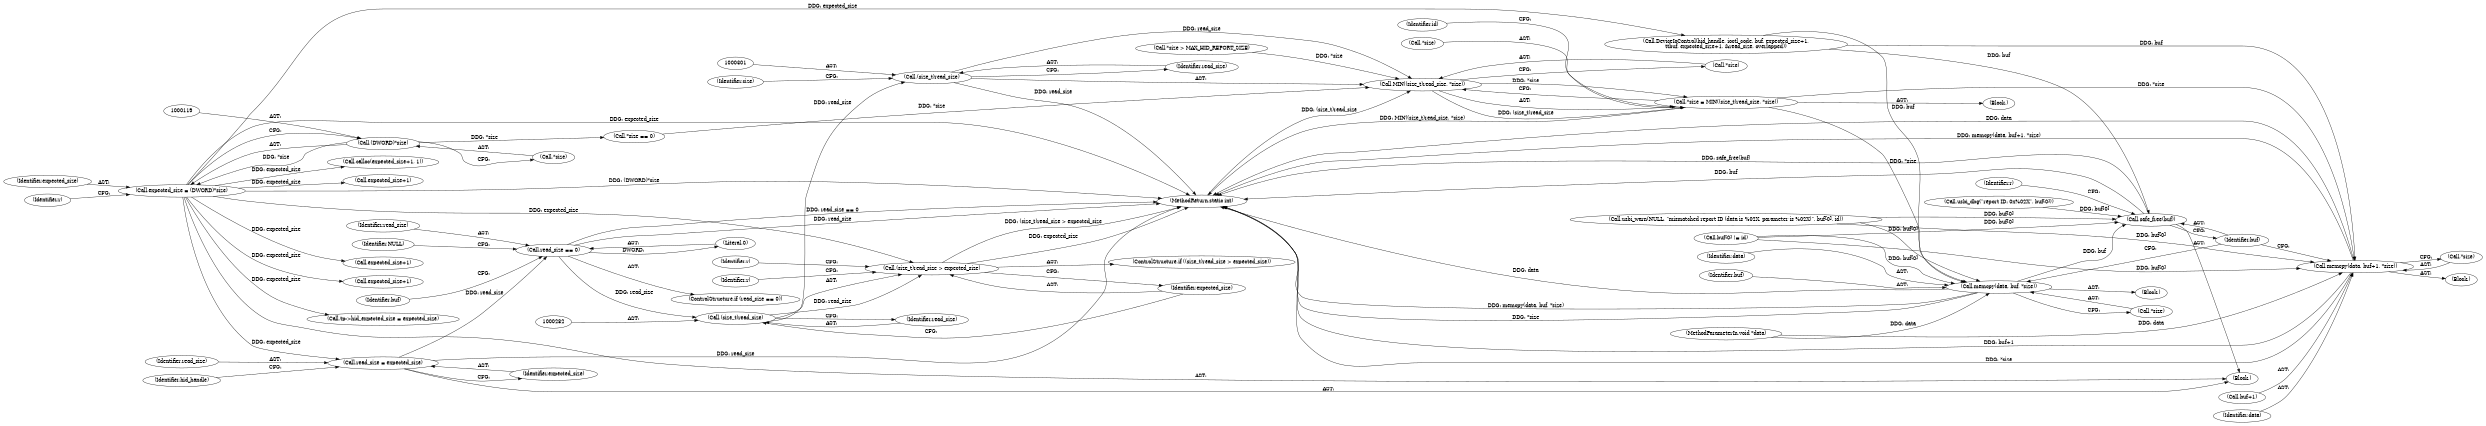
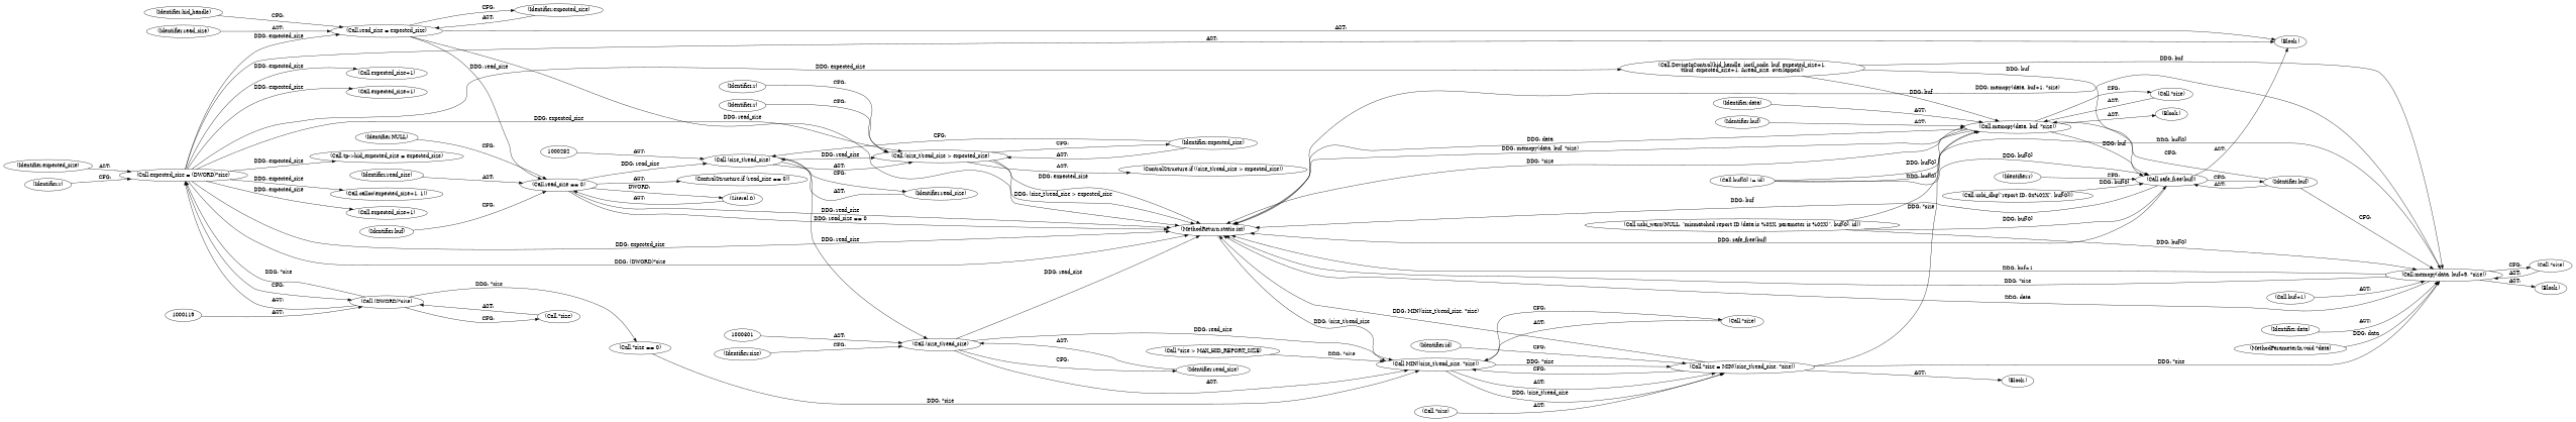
  digraph {
    rankdir=LR
    n1 [label="(Call,read_size = expected_size)"]
    n2 [label="(Call,read_size == 0)"]
    n3 [label="(Block,)"]
    n4 [label="(MethodReturn,static int)"]
    n5 [label="(Identifier,expected_size)"]
    n6 [label="(Call,(size_t)read_size)"]
    n7 [label="(ControlStructure,if (read_size == 0))"]
    n8 [label="(Literal,0)"]
    n9 [label="(Call,MIN((size_t)read_size, *size))"]
    n10 [label="(Call,expected_size = (DWORD)*size)"]
    n11 [label="(Call,(DWORD)*size)"]
    n12 [label="(Call,(size_t)read_size > expected_size)"]
    n13 [label="(Call,expected_size+1)"]
    n14 [label="(Call,expected_size+1)"]
    n15 [label="(Call,tp->hid_expected_size = expected_size)"]
    n16 [label="(Call,DeviceIoControl(hid_handle, ioctl_code, buf, expected_size+1,\n\t\tbuf, expected_size+1, &read_size, overlapped))"]
    n17 [label="(Call,calloc(expected_size+1, 1))"]
    n18 [label="(Call,expected_size+1)"]
    n19 [label="(Call,*size == 0)"]
    n20 [label="(Call,*size)"]
    n21 [label="(ControlStructure,if ((size_t)read_size > expected_size))"]
    n22 [label="(Identifier,expected_size)"]
-   n23 [label="(Call,memcpy(data, buf+1, *size))"]
+   n23 [label="(Call,memcpy(data, buf+9, *size))"]
    n24 [label="(Call,memcpy(data, buf, *size))"]
    n25 [label="(Call,safe_free(buf))"]
    n26 [label="(Call,(size_t)read_size)"]
    n27 [label="(Identifier,read_size)"]
    n28 [label="(Identifier,read_size)"]
    n29 [label="(Call,*size = MIN((size_t)read_size, *size))"]
    n30 [label="(Call,*size)"]
    n31 [label="(Block,)"]
    n32 [label="(Call,*size)"]
    n33 [label="(Block,)"]
    n34 [label="(Call,*size)"]
    n35 [label="(Block,)"]
    n36 [label="(Identifier,buf)"]
    n37 [label="(Call,buf[0] != id)"]
    n38 [label="(Identifier,buf)"]
    n39 [label="(Identifier,expected_size)"]
    n40 [label="(Identifier,size)"]
    n41 [label="(Call,buf+1)"]
    n42 [label="(Call,usbi_warn(NULL, \"mismatched report ID (data is %02X, parameter is %02X)\", buf[0], id))"]
    n43 [label="(Identifier,data)"]
    n44 [label="(Call,*size)"]
    n45 [label="(Identifier,id)"]
    n46 [label="(Identifier,r)"]
    n47 [label="(Identifier,r)"]
    n48 [label="(Identifier,data)"]
    n49 [label="(Identifier,r)"]
    n50 [label="(Call,usbi_dbg(\"report ID: 0x%02X\", buf[0]))"]
    n51 [label="(Identifier,read_size)"]
    n52 [label="(Identifier,read_size)"]
    n53 [label="(Call,*size > MAX_HID_REPORT_SIZE)"]
    n54 [label="(Identifier,NULL)"]
    n55 [label="(Identifier,hid_handle)"]
    n56 [label="(Identifier,r)"]
    n57 [label="(Identifier,buf)"]
    n58 [label="(MethodParameterIn,void *data)"]
    1000119
    1000282
    1000301
    n1 -> n2 [label="DDG: read_size"]
    n1 -> n3 [label="AST: "]
    n1 -> n4 [label="DDG: read_size"]
    n1 -> n5 [label="CFG: "]
    n2 -> n4 [label="DDG: read_size"]
    n2 -> n4 [label="DDG: read_size == 0"]
    n2 -> n6 [label="DDG: read_size"]
    n2 -> n7 [label="AST: "]
    n2 -> n8 [label="DWORD: "]
    n4 -> n9 [label="DDG: (size_t)read_size"]
    n5 -> n1 [label="AST: "]
    n6 -> n12 [label="AST: "]
    n6 -> n12 [label="DDG: read_size"]
    n6 -> n26 [label="DDG: read_size"]
    n6 -> n27 [label="CFG: "]
    n8 -> n2 [label="AST: "]
    n9 -> n29 [label="AST: "]
    n9 -> n29 [label="DDG: (size_t)read_size"]
    n9 -> n29 [label="DDG: *size"]
    n9 -> n30 [label="CFG: "]
    n10 -> n1 [label="DDG: expected_size"]
    n10 -> n3 [label="AST: "]
    n10 -> n4 [label="DDG: expected_size"]
    n10 -> n4 [label="DDG: (DWORD)*size"]
    n10 -> n11 [label="CFG: "]
    n10 -> n12 [label="DDG: expected_size"]
    n10 -> n13 [label="DDG: expected_size"]
    n10 -> n14 [label="DDG: expected_size"]
    n10 -> n15 [label="DDG: expected_size"]
    n10 -> n16 [label="DDG: expected_size"]
    n10 -> n17 [label="DDG: expected_size"]
    n10 -> n18 [label="DDG: expected_size"]
    n11 -> n10 [label="AST: "]
    n11 -> n10 [label="DDG: *size"]
    n11 -> n19 [label="DDG: *size"]
    n11 -> n20 [label="CFG: "]
    n12 -> n4 [label="DDG: expected_size"]
    n12 -> n4 [label="DDG: (size_t)read_size > expected_size"]
    n12 -> n21 [label="AST: "]
    n12 -> n22 [label="CFG: "]
    n16 -> n23 [label="DDG: buf"]
    n16 -> n24 [label="DDG: buf"]
    n16 -> n25 [label="DDG: buf"]
    n19 -> n9 [label="DDG: *size"]
    n20 -> n11 [label="AST: "]
    n22 -> n6 [label="CFG: "]
    n22 -> n12 [label="AST: "]
    n23 -> n4 [label="DDG: memcpy(data, buf+1, *size)"]
    n23 -> n4 [label="DDG: buf+1"]
    n23 -> n4 [label="DDG: *size"]
    n23 -> n4 [label="DDG: data"]
    n23 -> n32 [label="CFG: "]
    n23 -> n33 [label="AST: "]
    n24 -> n4 [label="DDG: memcpy(data, buf, *size)"]
    n24 -> n4 [label="DDG: *size"]
    n24 -> n4 [label="DDG: data"]
    n24 -> n25 [label="DDG: buf"]
    n24 -> n34 [label="CFG: "]
    n24 -> n35 [label="AST: "]
    n25 -> n3 [label="AST: "]
    n25 -> n4 [label="DDG: safe_free(buf)"]
    n25 -> n4 [label="DDG: buf"]
    n25 -> n36 [label="CFG: "]
    n26 -> n4 [label="DDG: read_size"]
    n26 -> n9 [label="AST: "]
    n26 -> n9 [label="DDG: read_size"]
    n26 -> n28 [label="CFG: "]
    n27 -> n6 [label="AST: "]
    n28 -> n26 [label="AST: "]
    n29 -> n4 [label="DDG: MIN((size_t)read_size, *size)"]
    n29 -> n9 [label="CFG: "]
    n29 -> n23 [label="DDG: *size"]
    n29 -> n24 [label="DDG: *size"]
    n29 -> n31 [label="AST: "]
    n30 -> n9 [label="AST: "]
    n32 -> n23 [label="AST: "]
    n34 -> n24 [label="AST: "]
    n36 -> n23 [label="CFG: "]
    n36 -> n24 [label="CFG: "]
    n36 -> n25 [label="AST: "]
    n37 -> n23 [label="DDG: buf[0]"]
    n37 -> n24 [label="DDG: buf[0]"]
    n37 -> n25 [label="DDG: buf[0]"]
    n38 -> n2 [label="CFG: "]
    n39 -> n10 [label="AST: "]
    n40 -> n26 [label="CFG: "]
    n41 -> n23 [label="AST: "]
    n42 -> n23 [label="DDG: buf[0]"]
    n42 -> n24 [label="DDG: buf[0]"]
    n42 -> n25 [label="DDG: buf[0]"]
    n43 -> n23 [label="AST: "]
    n44 -> n29 [label="AST: "]
    n45 -> n29 [label="CFG: "]
    n46 -> n10 [label="CFG: "]
    n47 -> n12 [label="CFG: "]
    n48 -> n24 [label="AST: "]
    n49 -> n25 [label="CFG: "]
    n50 -> n25 [label="DDG: buf[0]"]
    n51 -> n1 [label="AST: "]
    n52 -> n2 [label="AST: "]
    n53 -> n9 [label="DDG: *size"]
    n54 -> n2 [label="CFG: "]
    n55 -> n1 [label="CFG: "]
    n56 -> n12 [label="CFG: "]
    n57 -> n24 [label="AST: "]
    n58 -> n23 [label="DDG: data"]
-   n58 -> n24 [label="DDG: data"]
    1000119 -> n11 [label="AST: "]
    1000282 -> n6 [label="AST: "]
    1000301 -> n26 [label="AST: "]
  }
